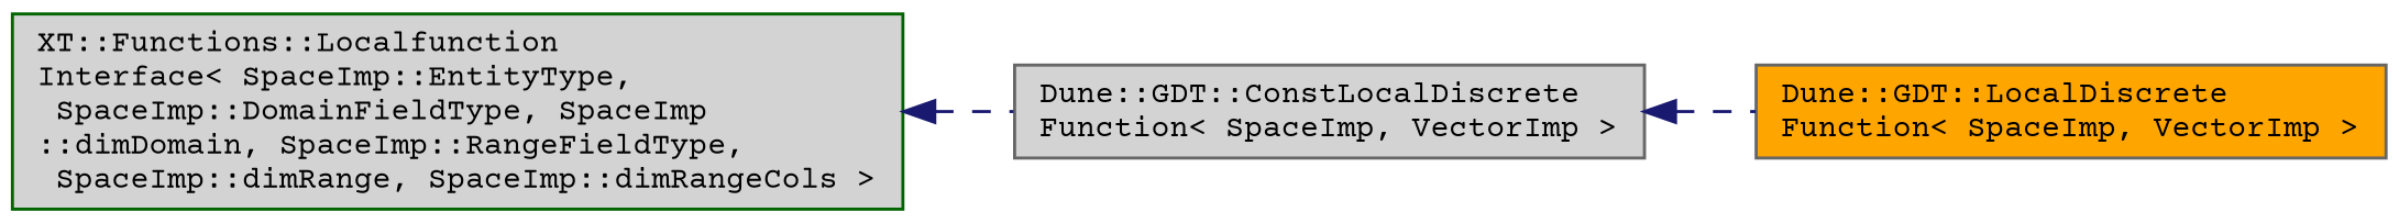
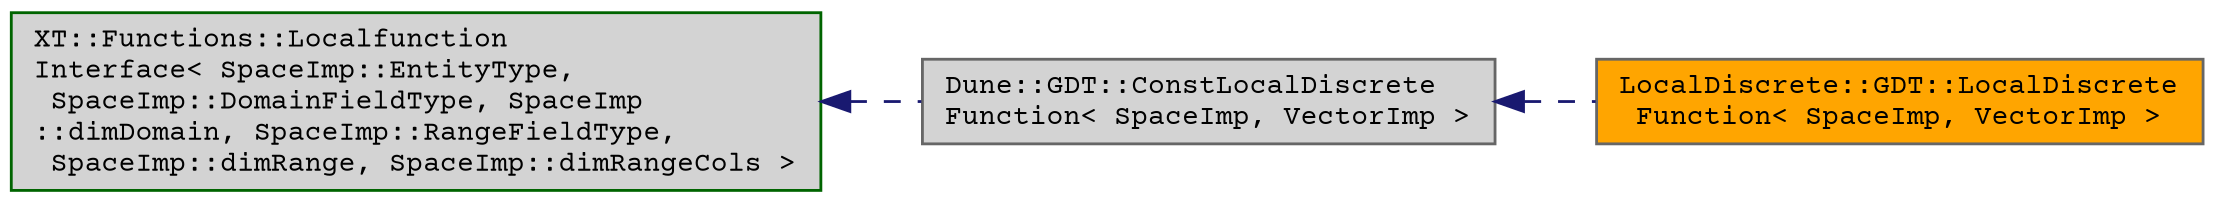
  digraph {
    rankdir=LR
    fontname="Courier Prime"
    node [color=gray40 fillcolor=lightgrey fontname="Courier Prime" fontsize=10 shape=record style=filled]
    edge [color=midnightblue dir=back fontname="Courier Prime" fontsize=10 labelfontname=Helvetica labelfontsize=10 style=dashed]
-   n1 [fillcolor=orange fontcolor=black height=0.2 label="Dune::GDT::LocalDiscrete\lFunction\< SpaceImp, VectorImp \>" width=0.4]
+   n1 [fillcolor=orange fontcolor=black height=0.2 label="LocalDiscrete::GDT::LocalDiscrete\lFunction\< SpaceImp, VectorImp \>" width=0.4]
    n2 [height=0.2 label="Dune::GDT::ConstLocalDiscrete\lFunction\< SpaceImp, VectorImp \>" width=0.4]
    n3 [color=darkgreen height=0.2 label="XT::Functions::Localfunction\lInterface\< SpaceImp::EntityType,\l SpaceImp::DomainFieldType, SpaceImp\l::dimDomain, SpaceImp::RangeFieldType,\l SpaceImp::dimRange, SpaceImp::dimRangeCols \>" width=0.4]
    n2 -> n1
    n3 -> n2
  }
